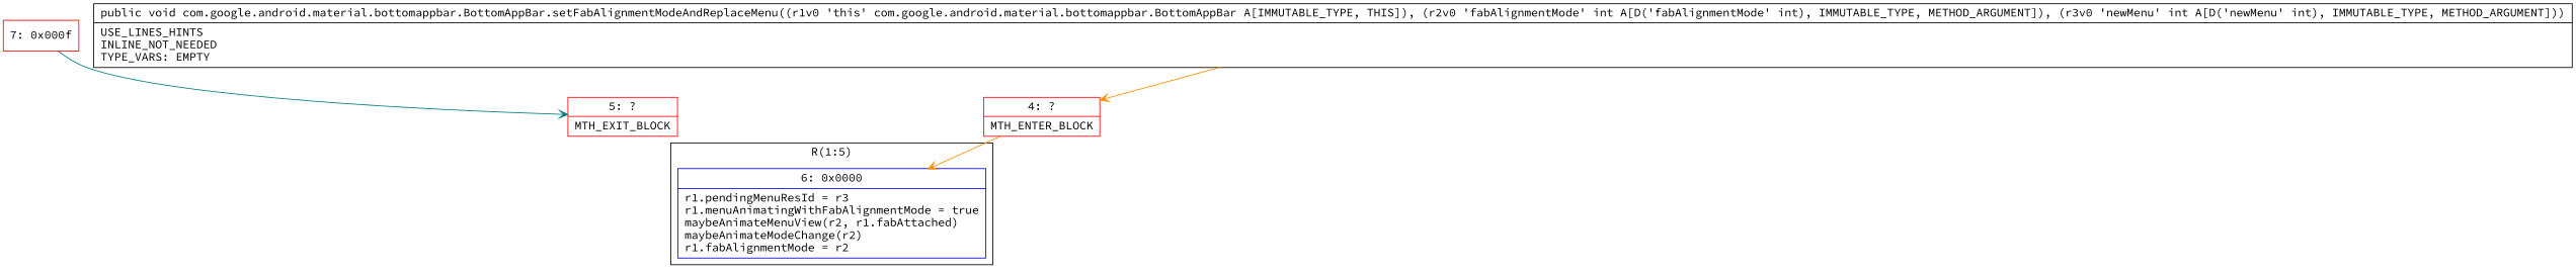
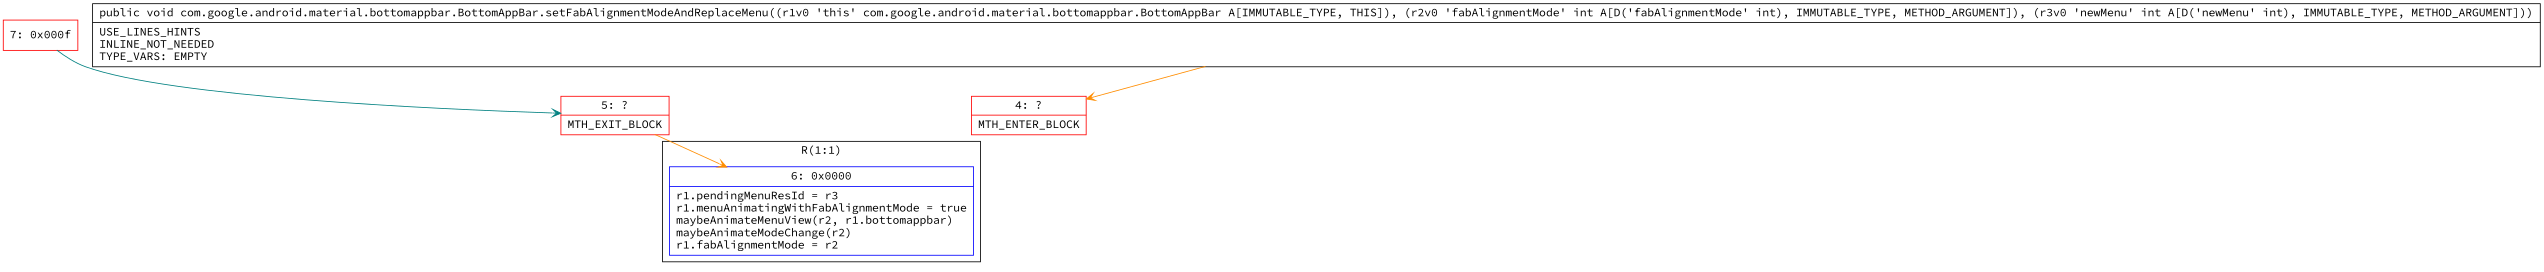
  digraph {
    fontname="Source Code Pro"
    node [color=red fontname="Source Code Pro" shape=record]
    edge [arrowhead=vee color=darkorange fontname="Source Code Pro"]
-   n1 [color=blue label="{6\:\ 0x0000|r1.pendingMenuResId = r3\lr1.menuAnimatingWithFabAlignmentMode = true\lmaybeAnimateMenuView(r2, r1.fabAttached)\lmaybeAnimateModeChange(r2)\lr1.fabAlignmentMode = r2\l}"]
+   n1 [color=blue label="{6\:\ 0x0000|r1.pendingMenuResId = r3\lr1.menuAnimatingWithFabAlignmentMode = true\lmaybeAnimateMenuView(r2, r1.bottomappbar)\lmaybeAnimateModeChange(r2)\lr1.fabAlignmentMode = r2\l}"]
    n2 [label="{7\:\ 0x000f}"]
    n3 [label="{5\:\ ?|MTH_EXIT_BLOCK\l}"]
    n4 [label="{4\:\ ?|MTH_ENTER_BLOCK\l}"]
    n5 [label="{public void com.google.android.material.bottomappbar.BottomAppBar.setFabAlignmentModeAndReplaceMenu((r1v0 'this' com.google.android.material.bottomappbar.BottomAppBar A[IMMUTABLE_TYPE, THIS]), (r2v0 'fabAlignmentMode' int A[D('fabAlignmentMode' int), IMMUTABLE_TYPE, METHOD_ARGUMENT]), (r3v0 'newMenu' int A[D('newMenu' int), IMMUTABLE_TYPE, METHOD_ARGUMENT]))  | USE_LINES_HINTS\lINLINE_NOT_NEEDED\lTYPE_VARS: EMPTY\l}" color=""]
    subgraph cluster_1 {
-     label="R(1:5)"
+     label="R(1:1)"
      n1
    }
    n2 -> n3 [color=teal]
-   n4 -> n1
+   n3 -> n1
    n5 -> n4
  }
